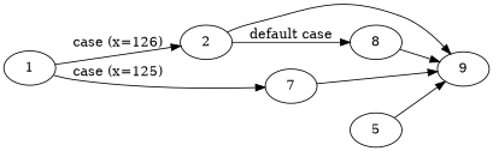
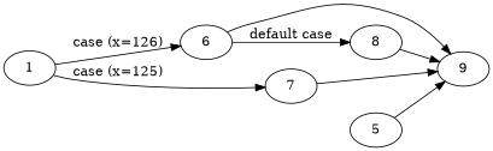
  strict digraph {
    fontname="DejaVu Serif"
    rankdir=LR
    node [fontname="DejaVu Serif"]
    edge [fontname="DejaVu Serif"]
    1 [entry=true]
-   6 [label=2]
+   6
    7
    5
    9
    8
    1 -> 6 [cond="case (x=126)" label="case (x=126)"]
    1 -> 7 [cond="case (x=125)" label="case (x=125)"]
    6 -> 9
    6 -> 8 [cond="default case" label="default case"]
    7 -> 9
    5 -> 9
    8 -> 9
  }
